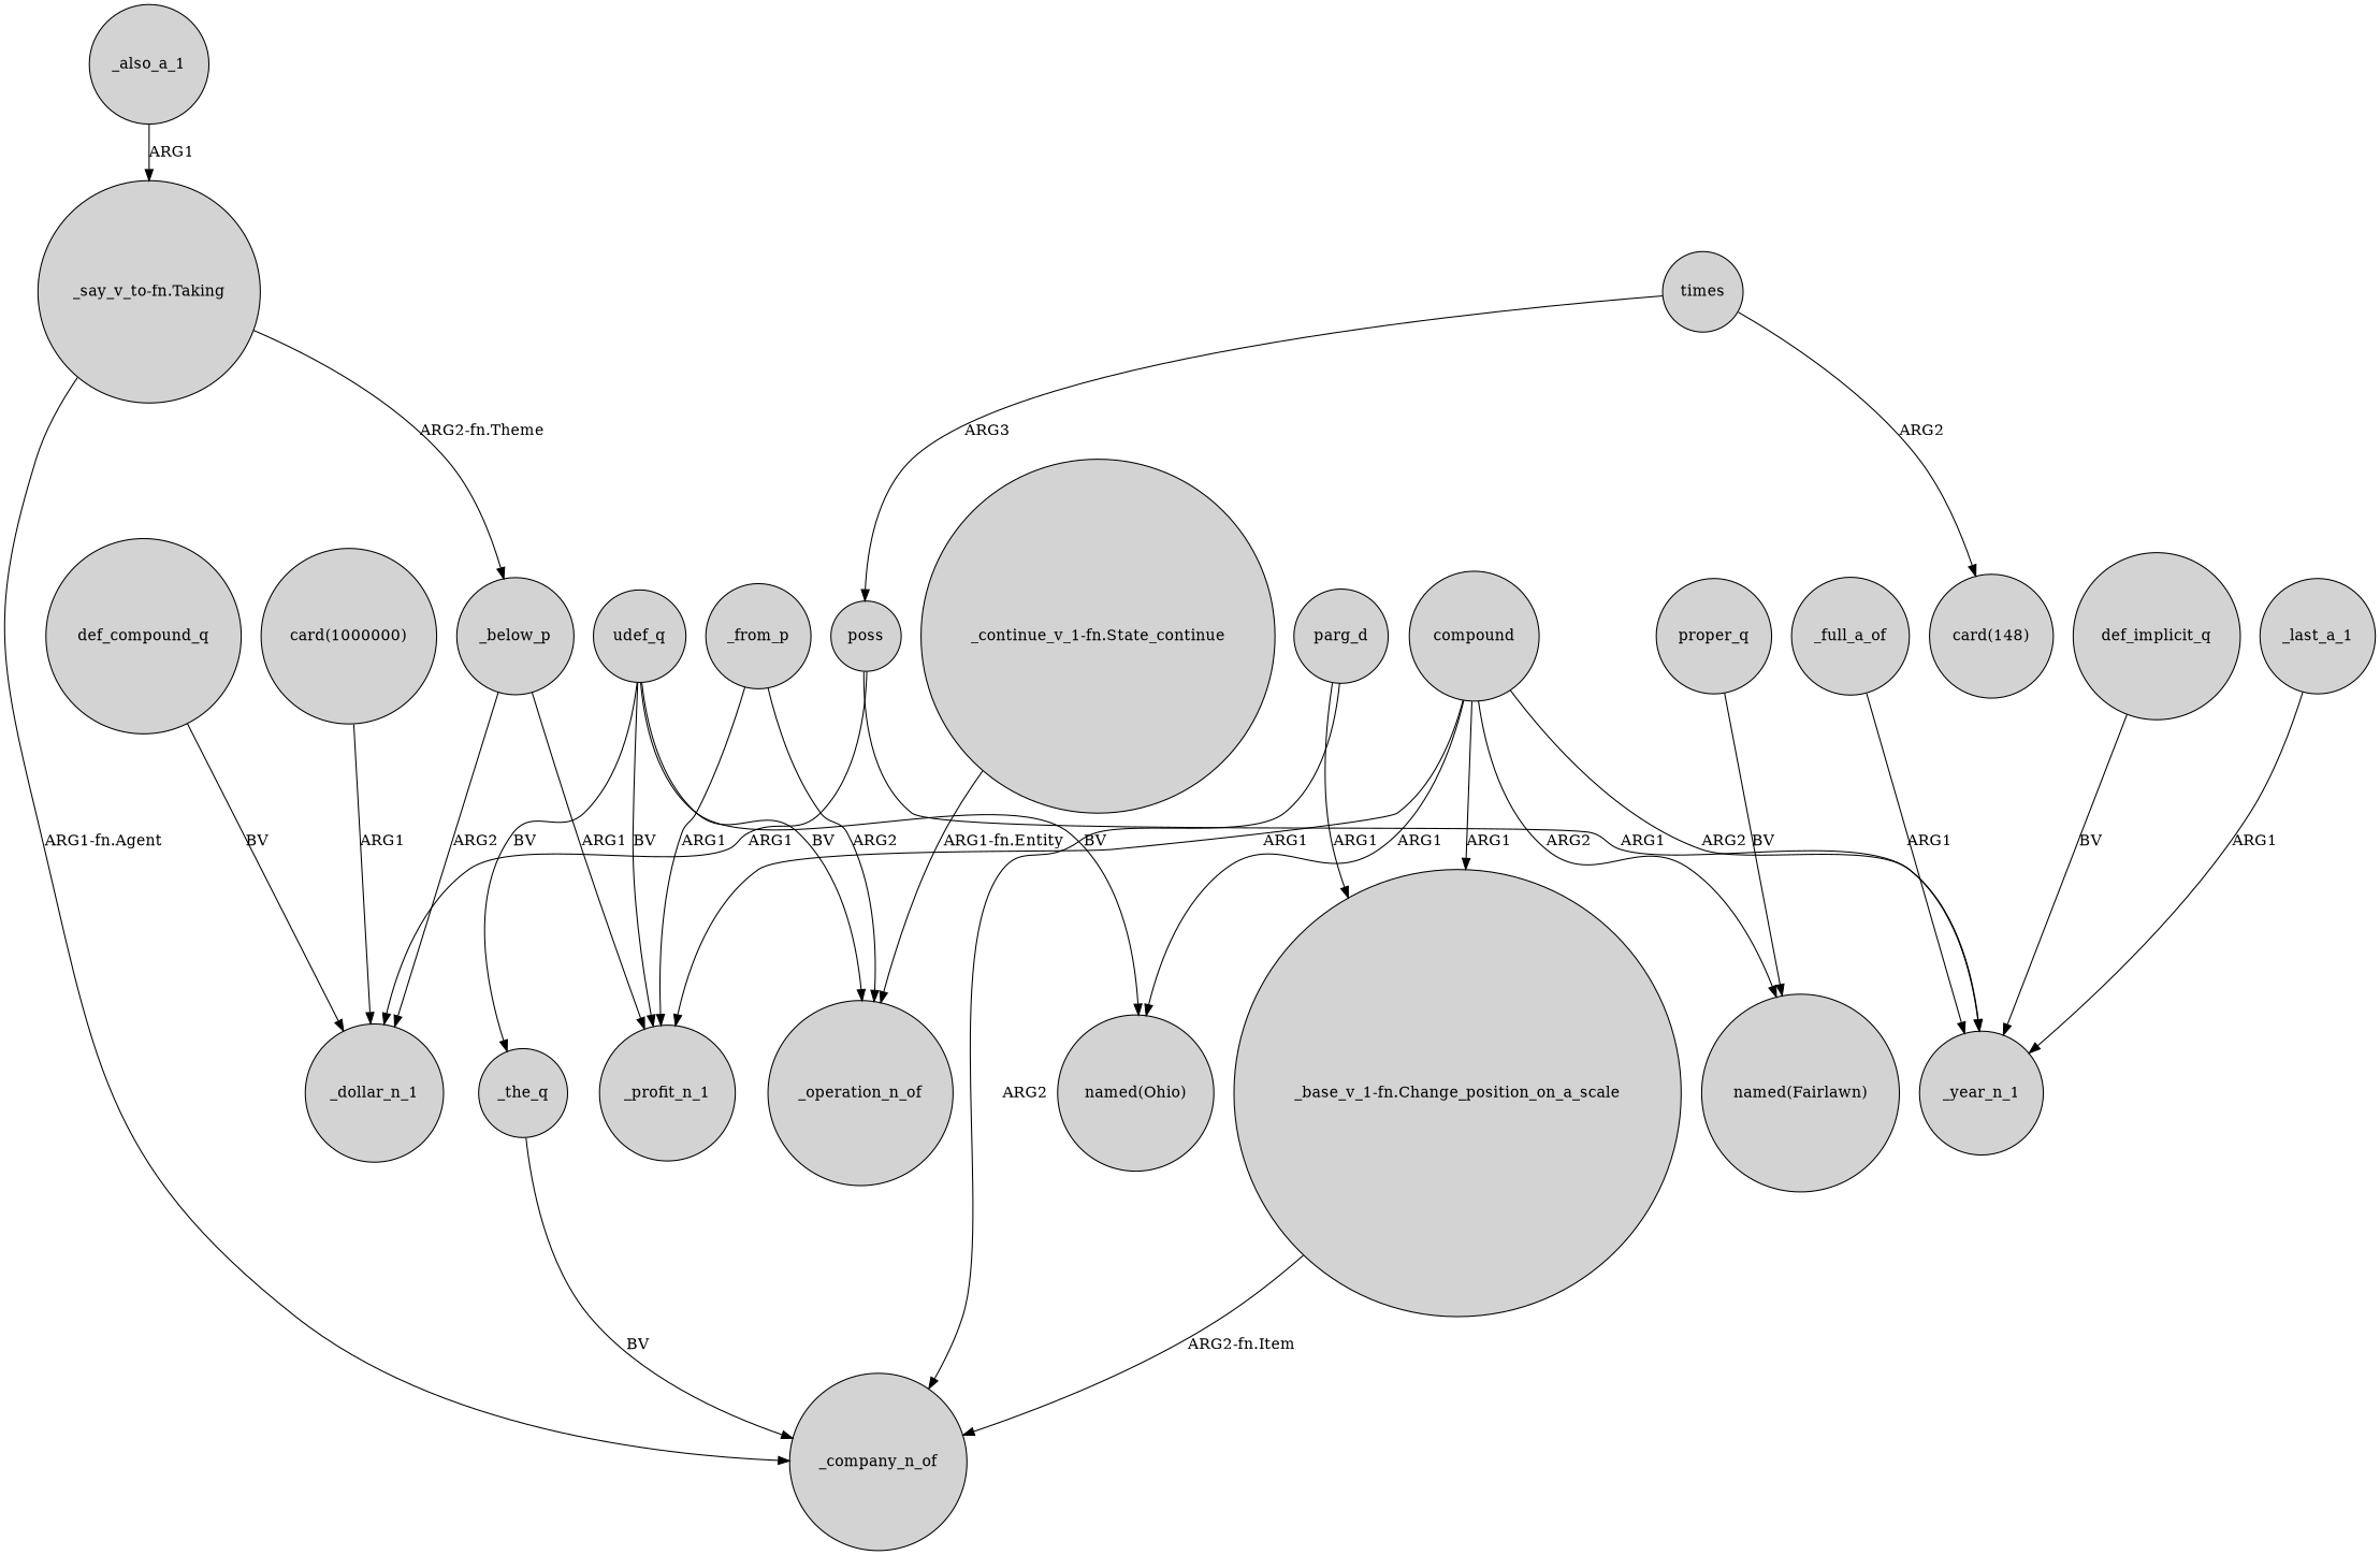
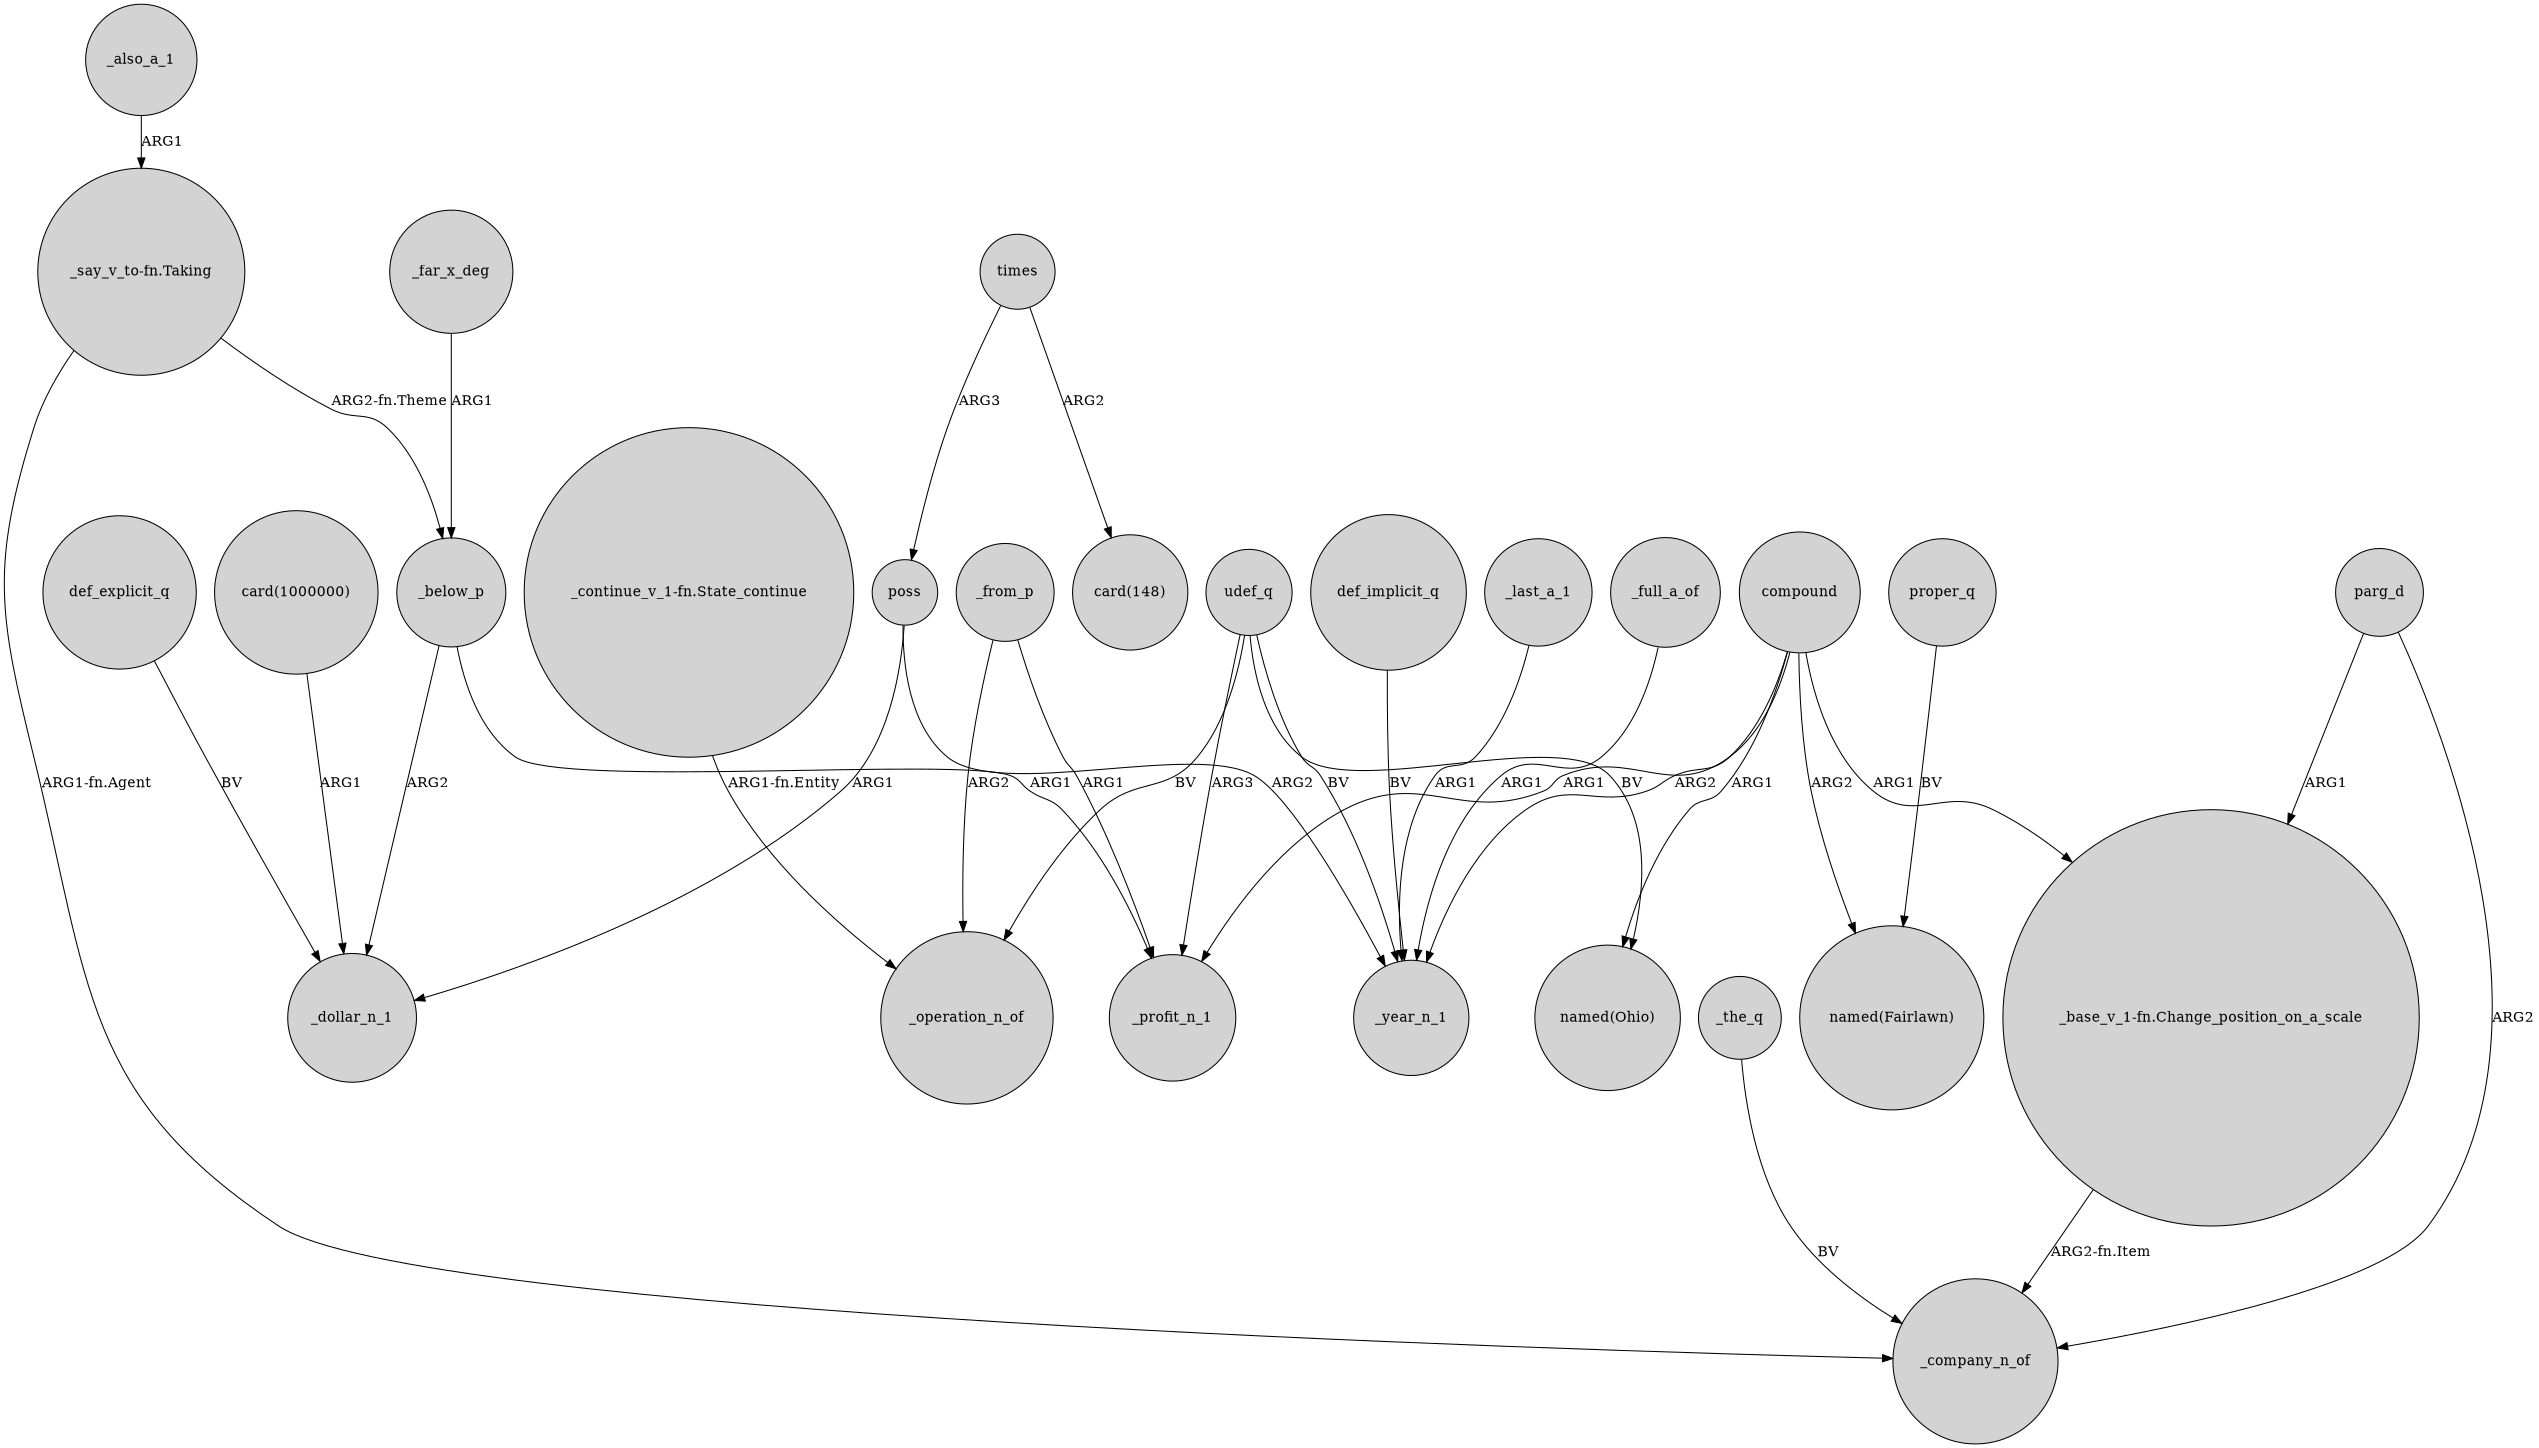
  digraph {
    node [shape=circle style=filled]
-   def_explicit_q [label=def_compound_q]
+   def_explicit_q
    _dollar_n_1
    parg_d
    "_base_v_1-fn.Change_position_on_a_scale"
    _company_n_of
    _full_a_of
    _year_n_1
    def_implicit_q
    "_say_v_to-fn.Taking"
    _below_p
    _profit_n_1
    proper_q
    "named(Fairlawn)"
    poss
    times
    "card(148)"
    "card(1000000)"
    udef_q
    "named(Ohio)"
    _operation_n_of
    compound
    _also_a_1
    "_continue_v_1-fn.State_continue"
    _last_a_1
    _from_p
    _the_q
+   _far_x_deg
    def_explicit_q -> _dollar_n_1 [label=BV]
    parg_d -> "_base_v_1-fn.Change_position_on_a_scale" [label=ARG1]
    parg_d -> _company_n_of [label=ARG2]
    "_base_v_1-fn.Change_position_on_a_scale" -> _company_n_of [label="ARG2-fn.Item"]
    _full_a_of -> _year_n_1 [label=ARG1]
    def_implicit_q -> _year_n_1 [label=BV]
    "_say_v_to-fn.Taking" -> _company_n_of [label="ARG1-fn.Agent"]
    "_say_v_to-fn.Taking" -> _below_p [label="ARG2-fn.Theme"]
    _below_p -> _dollar_n_1 [label=ARG2]
    _below_p -> _profit_n_1 [label=ARG1]
    proper_q -> "named(Fairlawn)" [label=BV]
    poss -> _dollar_n_1 [label=ARG1]
-   poss -> _year_n_1 [label=ARG1]
+   poss -> _year_n_1 [label=ARG2]
    times -> poss [label=ARG3]
    times -> "card(148)" [label=ARG2]
    "card(1000000)" -> _dollar_n_1 [label=ARG1]
-   udef_q -> _the_q [label=BV]
-   udef_q -> _profit_n_1 [label=BV]
+   udef_q -> _year_n_1 [label=BV]
+   udef_q -> _profit_n_1 [label=ARG3]
    udef_q -> "named(Ohio)" [label=BV]
    udef_q -> _operation_n_of [label=BV]
    compound -> "_base_v_1-fn.Change_position_on_a_scale" [label=ARG1]
    compound -> _year_n_1 [label=ARG2]
    compound -> _profit_n_1 [label=ARG1]
    compound -> "named(Fairlawn)" [label=ARG2]
    compound -> "named(Ohio)" [label=ARG1]
    _also_a_1 -> "_say_v_to-fn.Taking" [label=ARG1]
    "_continue_v_1-fn.State_continue" -> _operation_n_of [label="ARG1-fn.Entity"]
    _last_a_1 -> _year_n_1 [label=ARG1]
    _from_p -> _profit_n_1 [label=ARG1]
    _from_p -> _operation_n_of [label=ARG2]
    _the_q -> _company_n_of [label=BV]
+   _far_x_deg -> _below_p [label=ARG1]
  }
